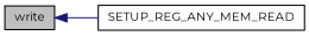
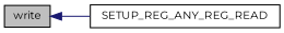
  digraph {
    rankdir=LR
    fontname=Montserrat
    node [color=black fontname=Montserrat fontsize=10 shape=record style=filled]
    n1 [fillcolor=grey75 fontcolor=black height=0.2 label=write width=0.4]
-   n2 [fillcolor=white height=0.2 label=SETUP_REG_ANY_MEM_READ width=0.4]
+   n2 [fillcolor=white height=0.2 label=SETUP_REG_ANY_REG_READ width=0.4]
    n1 -> n2 [color=midnightblue dir=back fontname=Montserrat fontsize=10 labelfontname=Helvetica labelfontsize=10 style=solid]
  }
